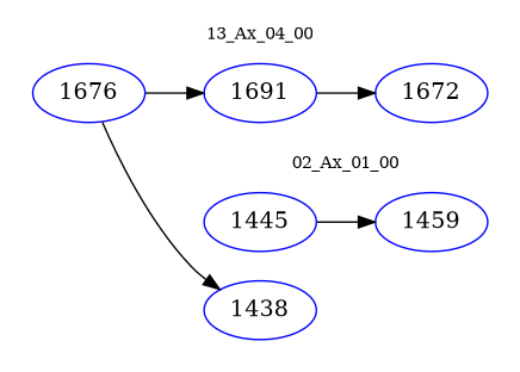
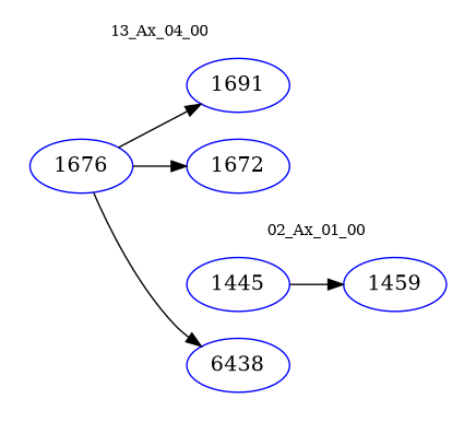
  digraph {
    rankdir=LR
    node [color=blue]
    edge [color=black]
    n1 [label=1445]
-   n2 [label=1438]
+   n2 [label=6438]
    n3 [label=1459]
    n4 [label=1676]
    n5 [label=1672]
    n6 [label=1691]
    subgraph cluster_1 {
      color=white
      fontsize=10
      label="02_Ax_01_00"
      n1
      n2
      n3
    }
    subgraph cluster_2 {
      color=white
      fontsize=10
      label="13_Ax_04_00"
      n4
      n5
      n6
    }
    n1 -> n3
    n4 -> n2
-   n6 -> n5
+   n4 -> n5
    n4 -> n6
  }
